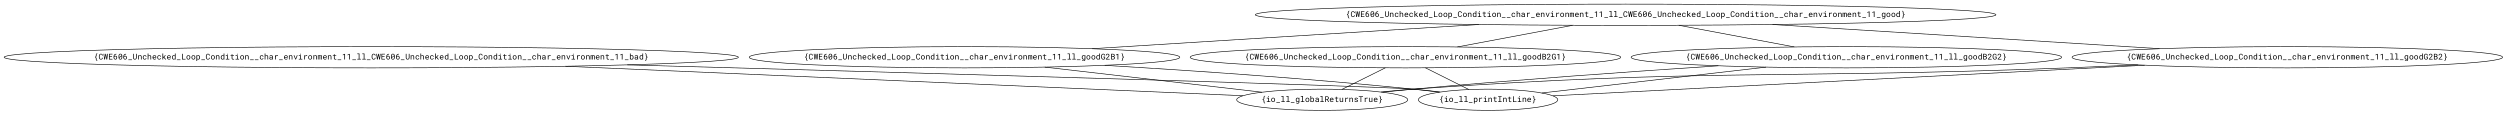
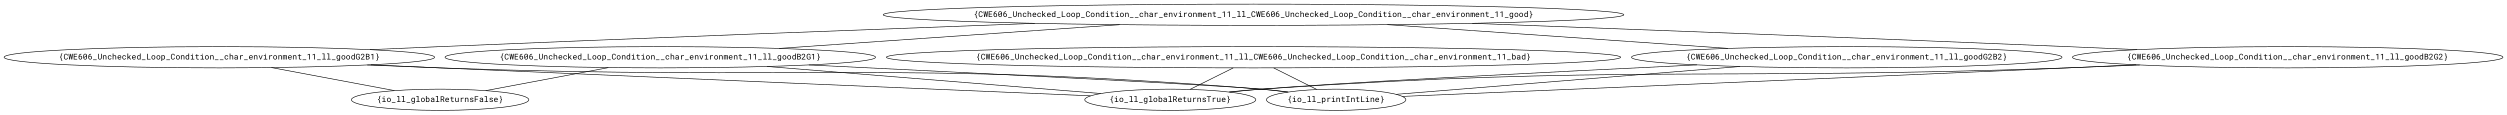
  graph {
    fontname="Roboto Mono"
    node [fontname="Roboto Mono"]
    edge [fontname="Roboto Mono"]
    n1 [label="{CWE606_Unchecked_Loop_Condition__char_environment_11_ll_goodG2B1}"]
+   n2 [label="{io_ll_globalReturnsFalse}"]
    n3 [label="{io_ll_globalReturnsTrue}"]
    n4 [label="{io_ll_printIntLine}"]
    n5 [label="{CWE606_Unchecked_Loop_Condition__char_environment_11_ll_CWE606_Unchecked_Loop_Condition__char_environment_11_bad}"]
    n6 [label="{CWE606_Unchecked_Loop_Condition__char_environment_11_ll_goodB2G1}"]
    n7 [label="{CWE606_Unchecked_Loop_Condition__char_environment_11_ll_goodB2G2}"]
    n8 [label="{CWE606_Unchecked_Loop_Condition__char_environment_11_ll_CWE606_Unchecked_Loop_Condition__char_environment_11_good}"]
    n9 [label="{CWE606_Unchecked_Loop_Condition__char_environment_11_ll_goodG2B2}"]
+   n1 -- n2
    n1 -- n3
    n1 -- n4
    n5 -- n3
    n5 -- n4
+   n6 -- n2
    n6 -- n3
    n6 -- n4
    n7 -- n3
    n7 -- n4
    n8 -- n1
    n8 -- n6
    n8 -- n7
    n8 -- n9
    n9 -- n3
    n9 -- n4
  }
